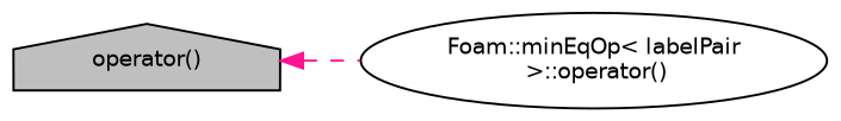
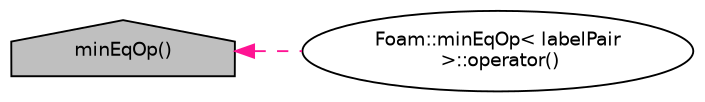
  digraph {
    rankdir=LR
    node [color=black fontname=Helvetica fontsize=10]
-   n1 [fillcolor=grey75 fontcolor=black height=0.2 label="operator()" shape=house style=filled width=0.4]
+   n1 [fillcolor=grey75 fontcolor=black height=0.2 label="minEqOp()" shape=house style=filled width=0.4]
    n2 [height=0.2 label="Foam::minEqOp\< labelPair\l \>::operator()" shape=ellipse width=0.4]
    n1 -> n2 [color=deeppink dir=back fontname=Helvetica fontsize=10 labelfontname=Helvetica labelfontsize=10 style=dashed]
  }
